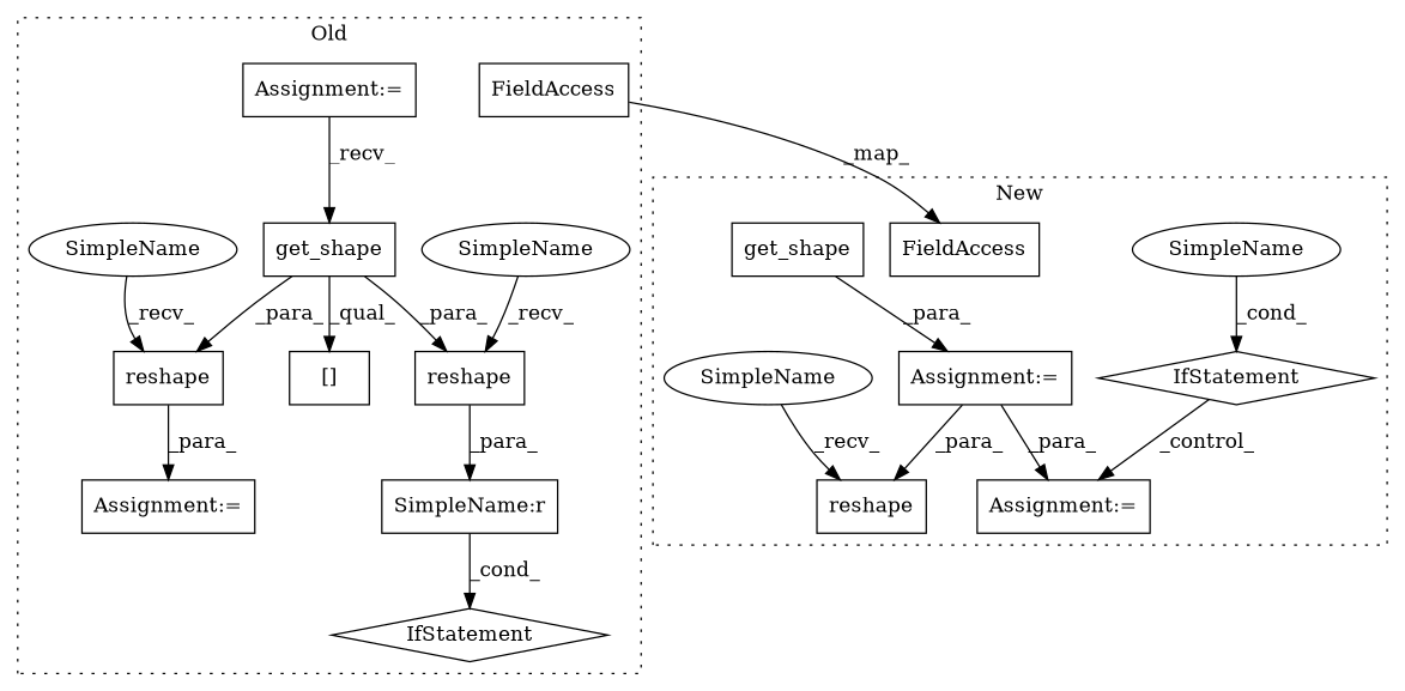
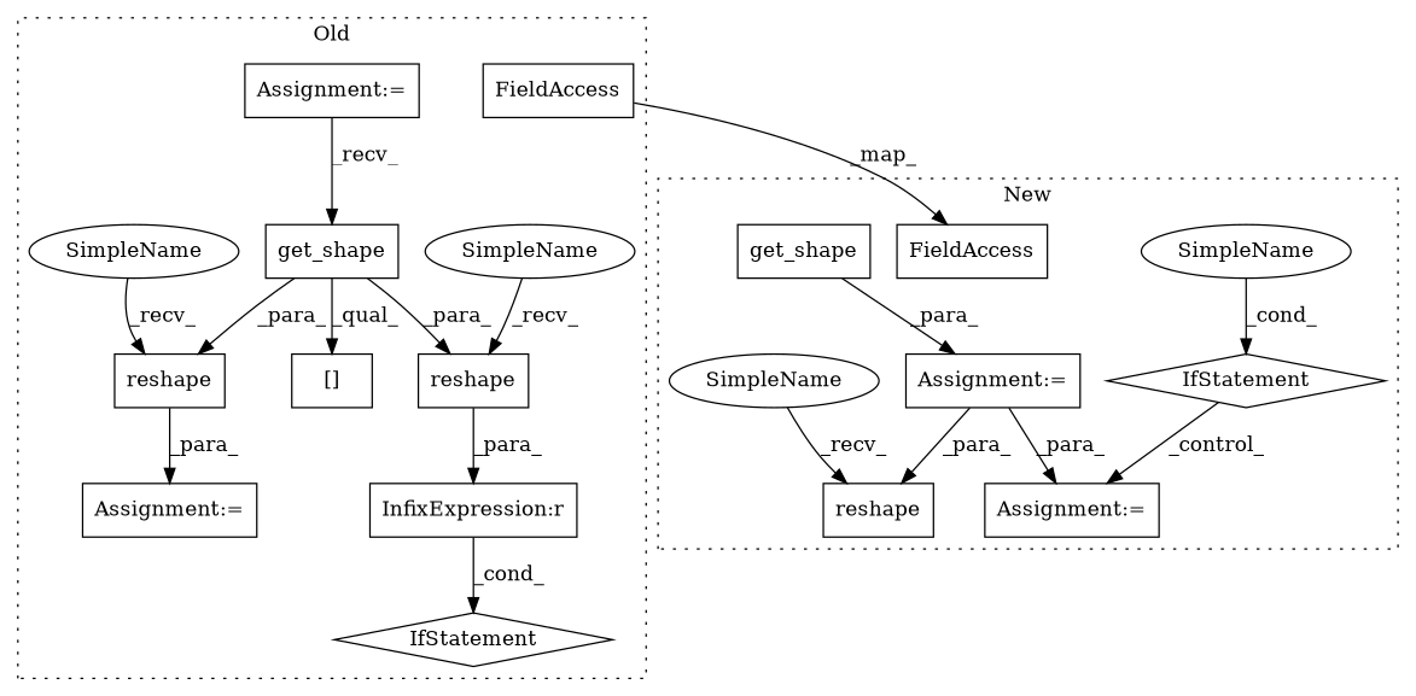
  digraph {
    node [a=32 l=1 shape=box]
    n1 [l=11 label=get_shape s=1697]
    n2 [a=7 label="Assignment:=" s=1737]
    n3 [a=7 l=12 label="Assignment:=" s=1521]
    n4 [a=2 l="25,1" label="[]" s="1684,1710"]
    n5 [a=25 l=3 label=IfStatement s=2638 shape=diamond]
    n6 [l="8,1" label=reshape s="1749,1794"]
    n7 [l="8,1" label=reshape s="1859,1902"]
    n8 [a=22 l=13 label=FieldAccess s=2473]
-   n9 [a=27 l=4 label="SimpleName:r" s=2629]
+   n9 [a=27 l=4 label="InfixExpression:r" s=2629]
    n10 [a=42 l=10 label=SimpleName s=1848 shape=ellipse]
    n11 [a=42 l=10 label=SimpleName s=1738 shape=ellipse]
    n12 [a=25 l="4,2" label=IfStatement s="2667,2689" shape=diamond]
    n13 [a=7 label="Assignment:=" s=2713]
    n14 [a=42 label=SimpleName shape=ellipse l=""]
    n15 [a=7 label="Assignment:=" s=2336]
    n16 [l="8,1" label=reshape s="2476,2513"]
    n17 [a=22 l=13 label=FieldAccess s=2270]
    n18 [l=11 label=get_shape s=2344]
    n19 [a=42 l=10 label=SimpleName s=2465 shape=ellipse]
    subgraph cluster_1 {
      label=Old
      style=dotted
      n1
      n2
      n3
      n4
      n5
      n6
      n7
      n8
      n9
      n10
      n11
    }
    subgraph cluster_2 {
      label=New
      style=dotted
      n12
      n13
      n14
      n15
      n16
      n17
      n18
      n19
    }
    n1 -> n4 [label=_qual_]
    n1 -> n6 [label=_para_]
    n1 -> n7 [label=_para_]
    n3 -> n1 [label=_recv_]
    n6 -> n2 [label=_para_]
    n7 -> n9 [label=_para_]
    n8 -> n17 [label=_map_]
    n9 -> n5 [label=_cond_]
    n10 -> n7 [label=_recv_]
    n11 -> n6 [label=_recv_]
    n12 -> n13 [label=_control_]
    n14 -> n12 [label=_cond_]
    n15 -> n13 [label=_para_]
    n15 -> n16 [label=_para_]
    n18 -> n15 [label=_para_]
    n19 -> n16 [label=_recv_]
  }
